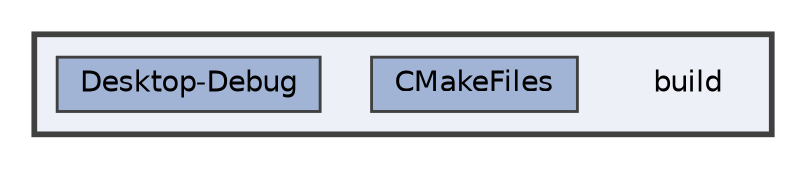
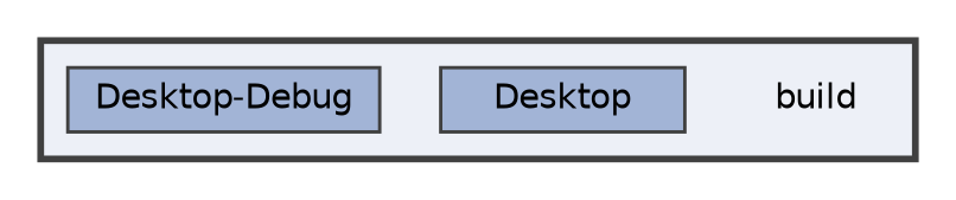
  digraph {
    compound=true
    node [fontname=Helvetica fontsize=10 shape=box color=grey25 fillcolor="#a2b4d6" style=filled]
    n1 [height=0.2 label=build shape=plaintext width=0.4 color="" fillcolor="" style=""]
-   n2 [height=0.2 label=CMakeFiles width=0.4]
+   n2 [height=0.2 label=Desktop width=0.4]
    n3 [height=0.2 label="Desktop-Debug" width=0.4]
    subgraph cluster_1 {
      bgcolor="#edf0f7"
      fontname=Helvetica
      fontsize=10
      pencolor=grey25
      style="filled,bold"
      n1
      n2
      n3
    }
  }
